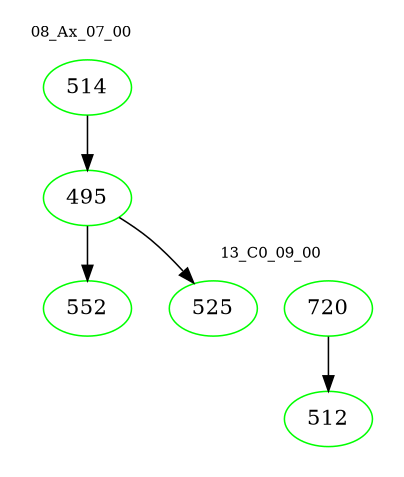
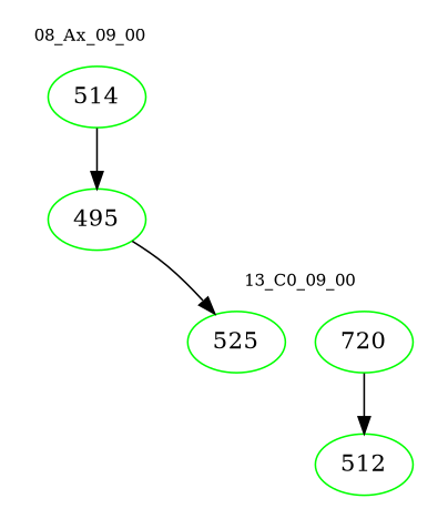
  digraph {
    node [color=green]
    edge [color=black]
    n1 [label=514]
    n2 [label=495]
-   n3 [label=552]
    n4 [label=720]
    n5 [label=512]
    n6 [label=525]
    subgraph cluster_1 {
      color=white
      fontsize=10
-     label="08_Ax_07_00"
+     label="08_Ax_09_00"
      n1
      n2
-     n3
    }
    subgraph cluster_2 {
      color=white
      fontsize=10
      label="13_C0_09_00"
      n4
      n5
      n6
    }
    n1 -> n2
-   n2 -> n3
    n2 -> n6
    n4 -> n5
  }
